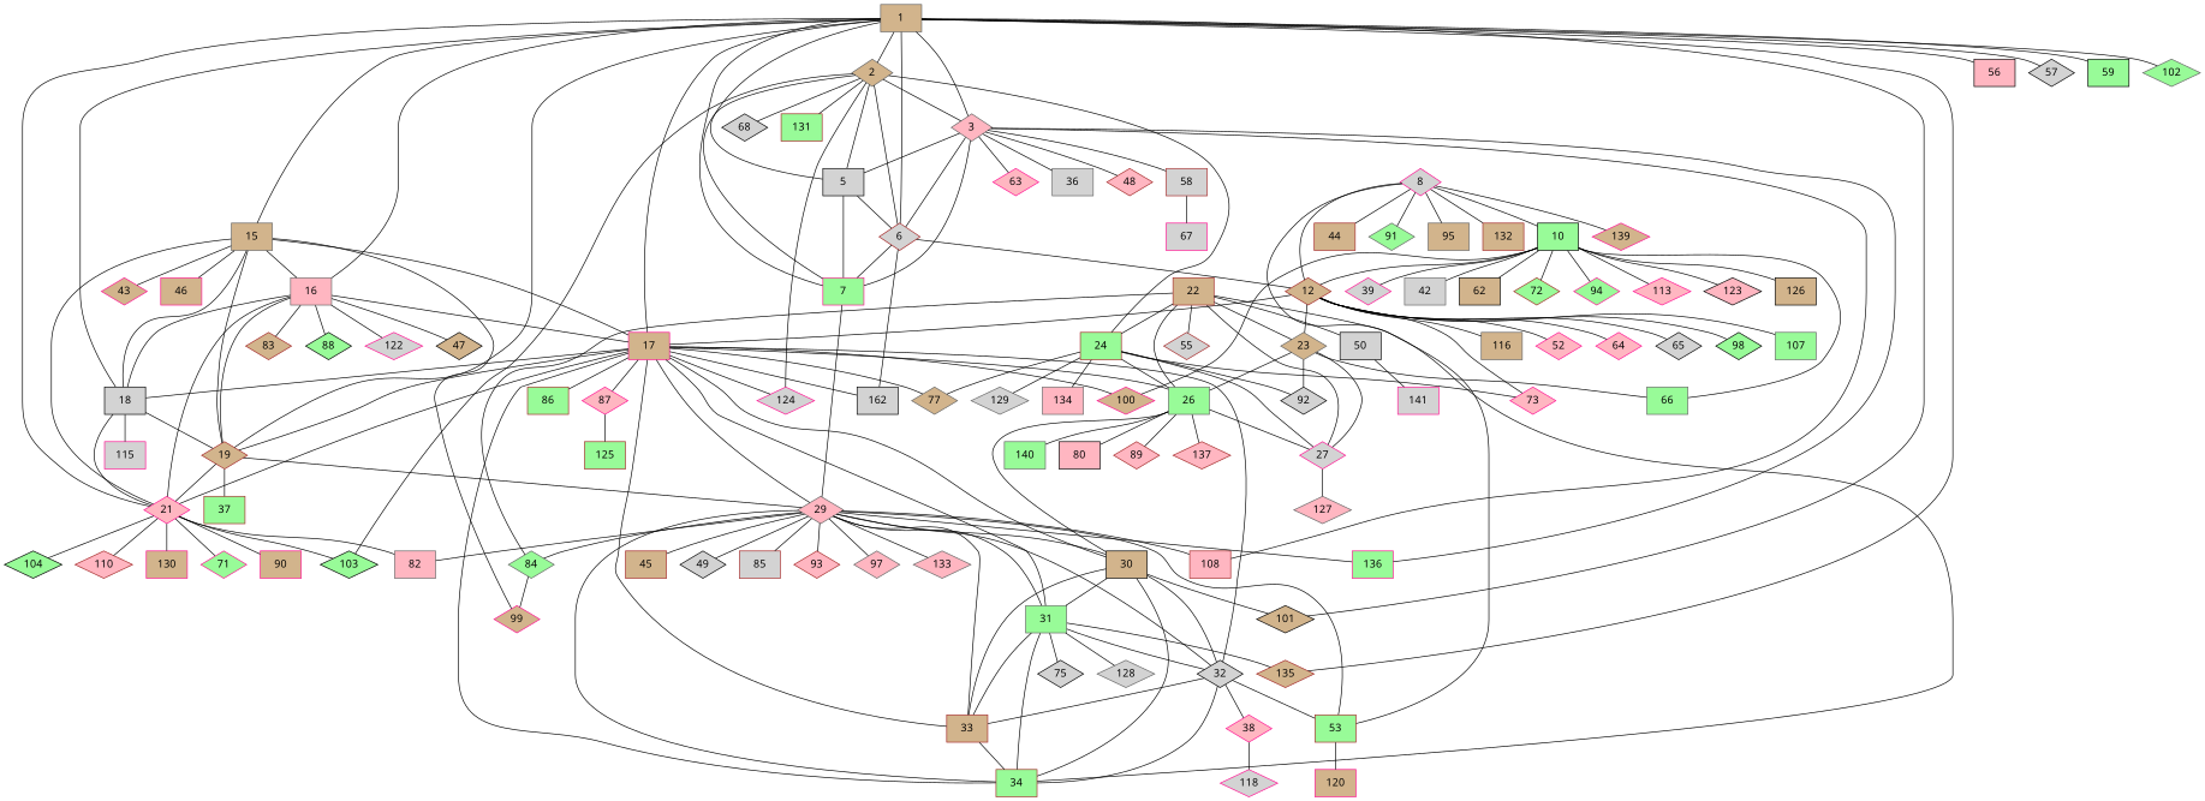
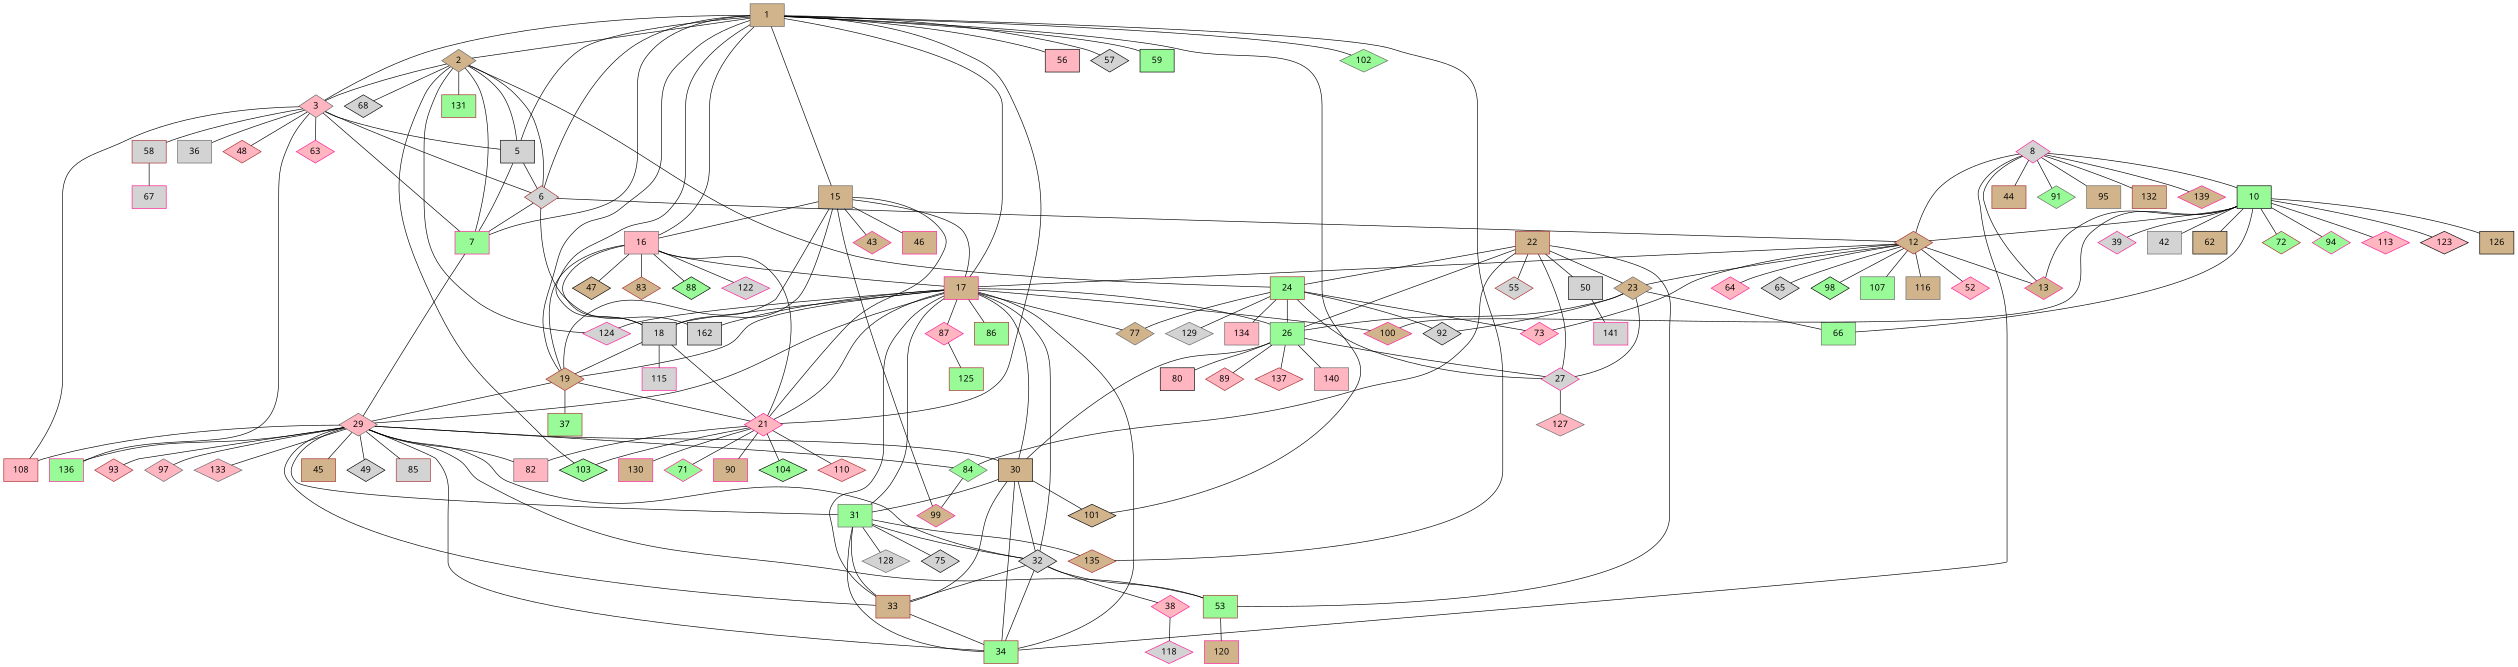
  graph {
    fontname="Noto Sans"
    node [color=deeppink fillcolor=tan fontname="Noto Sans" shape=diamond style=filled]
    edge [fontname="Noto Sans"]
    1 [color=gray40 shape=box super="+20"]
    2 [color=gray40 super="+81"]
    3 [color=gray40 fillcolor=lightpink super="+4"]
    5 [color=black fillcolor=lightgrey shape=box]
    6 [color=brown fillcolor=lightgrey]
    7 [fillcolor=palegreen shape=box super="+41"]
    15 [color=gray40 shape=box super="+119"]
    16 [color=gray40 fillcolor=lightpink shape=box super="+121"]
    17 [shape=box super="+35"]
    18 [color=black fillcolor=lightgrey shape=box super="+61"]
    19 [color=brown super="+69"]
    21 [fillcolor=lightpink super="+70"]
    56 [color=black fillcolor=lightpink shape=box]
    57 [color=black fillcolor=lightgrey]
    59 [color=black fillcolor=palegreen shape=box]
    101 [color=black]
    102 [color=gray40 fillcolor=palegreen]
    135 [color=brown]
    24 [color=brown fillcolor=palegreen shape=box super="+25"]
    68 [color=black fillcolor=lightgrey super="+74"]
    103 [color=black fillcolor=palegreen]
    124 [fillcolor=lightgrey]
    131 [color=brown fillcolor=palegreen shape=box]
    36 [color=gray40 fillcolor=lightgrey shape=box]
    48 [color=brown fillcolor=lightpink]
    58 [color=brown fillcolor=lightgrey shape=box super="+79"]
    63 [fillcolor=lightpink]
    108 [color=brown fillcolor=lightpink shape=box]
    136 [fillcolor=palegreen shape=box]
    12 [color=brown super="+14"]
    n31 [color=black fillcolor=lightgrey label=162 shape=box super="+138"]
    29 [color=gray40 fillcolor=lightpink super="+109"]
    43
    46 [shape=box]
    99
    47 [color=black super="+114"]
    83 [color=brown]
    88 [color=black fillcolor=palegreen]
    122 [fillcolor=lightgrey]
    34 [color=brown fillcolor=palegreen shape=box super="+77"]
    100
    26 [color=gray40 fillcolor=palegreen shape=box super="+60"]
    30 [color=black shape=box]
    31 [color=gray40 fillcolor=palegreen shape=box super="+51"]
    32 [color=black fillcolor=lightgrey super="+117"]
    33 [color=brown shape=box]
    n47 [color=gray40 label=77 super="+106"]
    86 [color=brown fillcolor=palegreen shape=box]
    87 [fillcolor=lightpink]
    115 [fillcolor=lightgrey shape=box]
    37 [color=brown fillcolor=palegreen shape=box]
    71 [fillcolor=palegreen]
    82 [color=gray40 fillcolor=lightpink shape=box]
    90 [shape=box]
    104 [color=black fillcolor=palegreen]
    110 [color=brown fillcolor=lightpink]
    130 [shape=box]
    73 [fillcolor=lightpink]
    27 [fillcolor=lightgrey super="+96"]
    92 [color=black fillcolor=lightgrey]
    129 [color=gray40 fillcolor=lightgrey]
    134 [color=gray40 fillcolor=lightpink shape=box]
    67 [fillcolor=lightgrey shape=box]
+   13
    23 [color=gray40 super="+28"]
    52 [fillcolor=lightpink]
    64 [fillcolor=lightpink]
    65 [color=black fillcolor=lightgrey]
    98 [color=black fillcolor=palegreen]
    107 [color=gray40 fillcolor=palegreen shape=box]
    116 [color=gray40 shape=box]
    53 [color=brown fillcolor=palegreen shape=box super="+78"]
    84 [color=gray40 fillcolor=palegreen]
    45 [color=brown shape=box]
    49 [color=black fillcolor=lightgrey]
    85 [color=brown fillcolor=lightgrey shape=box]
    93 [color=brown fillcolor=lightpink]
    97 [color=gray40 fillcolor=lightpink]
    133 [color=gray40 fillcolor=lightpink]
    8 [fillcolor=lightgrey super="+9"]
    10 [color=black fillcolor=palegreen shape=box super="+11"]
    44 [color=brown shape=box]
    91 [color=gray40 fillcolor=palegreen super="+105"]
    95 [color=gray40 shape=box]
    132 [color=brown shape=box]
    139
    39 [fillcolor=lightgrey]
    42 [color=gray40 fillcolor=lightgrey shape=box]
    62 [color=black shape=box]
    66 [color=gray40 fillcolor=palegreen shape=box super="+111"]
    72 [color=brown fillcolor=palegreen]
    94 [fillcolor=palegreen]
    113 [fillcolor=lightpink]
    123 [color=black fillcolor=lightpink]
    126 [color=black shape=box]
    80 [color=black fillcolor=lightpink shape=box]
    89 [color=brown fillcolor=lightpink]
    137 [color=brown fillcolor=lightpink]
-   140 [color=gray40 fillcolor=palegreen shape=box]
+   140 [color=gray40 fillcolor=lightpink shape=box]
    75 [color=black fillcolor=lightgrey]
    128 [color=gray40 fillcolor=lightgrey]
    38 [fillcolor=lightpink]
    125 [color=brown fillcolor=palegreen shape=box]
    22 [color=brown shape=box super="+40"]
    50 [color=black fillcolor=lightgrey shape=box]
    55 [color=brown fillcolor=lightgrey]
    127 [color=gray40 fillcolor=lightpink]
    141 [fillcolor=lightgrey shape=box]
    120 [shape=box]
    118 [fillcolor=lightgrey]
    1 -- 2
    1 -- 3 [weight=2]
    1 -- 5
    1 -- 6
    1 -- 7
    1 -- 15
    1 -- 16
    1 -- 17
    1 -- 18
    1 -- 19
    1 -- 21
    1 -- 56
    1 -- 57
    1 -- 59
    1 -- 101
    1 -- 102
    1 -- 135
    2 -- 3 [weight=2]
    2 -- 5
    2 -- 6
    2 -- 7
    2 -- 24
    2 -- 68
    2 -- 103
    2 -- 124
    2 -- 131
    3 -- 5 [weight=2]
    3 -- 6 [weight=2]
    3 -- 7 [weight=2]
    3 -- 36
    3 -- 48
    3 -- 58
    3 -- 63
    3 -- 108
    3 -- 136
    5 -- 6
    5 -- 7
    6 -- 7
    6 -- 12
    6 -- n31
    7 -- 29
    15 -- 16
    15 -- 17
    15 -- 18
    15 -- 19
    15 -- 21
    15 -- 43
    15 -- 46
    15 -- 99
    16 -- 17
    16 -- 18
    16 -- 19
    16 -- 21
    16 -- 47
    16 -- 83
    16 -- 88
    16 -- 122
    17 -- 18
    17 -- 19
    17 -- 21
    17 -- 124
    17 -- n31
    17 -- 29
    17 -- 34
    17 -- 100
    17 -- 26
    17 -- 30
    17 -- 31
    17 -- 32
    17 -- 33
    17 -- n47
    17 -- 86
    17 -- 87
    18 -- 19
    18 -- 21
    18 -- 115
    19 -- 21
    19 -- 29
    19 -- 37
    21 -- 103
    21 -- 71
    21 -- 82
    21 -- 90
    21 -- 104
    21 -- 110
    21 -- 130
    24 -- 26 [weight=2]
    24 -- n47
    24 -- 73
    24 -- 27 [weight=2]
    24 -- 92
    24 -- 129
    24 -- 134
    58 -- 67
    12 -- 17
    12 -- 73
+   12 -- 13 [weight=2]
    12 -- 23
    12 -- 52
    12 -- 64
    12 -- 65
    12 -- 98
    12 -- 107
    12 -- 116
    29 -- 108
    29 -- 136
    29 -- 34
    29 -- 30
    29 -- 31
    29 -- 32
    29 -- 33
    29 -- 82
    29 -- 53
    29 -- 84
    29 -- 45
    29 -- 49
    29 -- 85
    29 -- 93
    29 -- 97
    29 -- 133
    26 -- 30
    26 -- 27
    26 -- 80
    26 -- 89
    26 -- 137
    26 -- 140
    30 -- 101
    30 -- 34
    30 -- 31
    30 -- 32
    30 -- 33
    31 -- 135
    31 -- 34
    31 -- 32
    31 -- 33
    31 -- 75
    31 -- 128
    32 -- 34
    32 -- 33
    32 -- 53
    32 -- 38
    33 -- 34
    87 -- 125
    27 -- 127
    23 -- 26 [weight=2]
    23 -- 27 [weight=2]
    23 -- 92 [weight=4]
    23 -- 66
    53 -- 120
    84 -- 99
    8 -- 12 [weight=4]
    8 -- 34
+   8 -- 13 [weight=2]
    8 -- 10 [weight=4]
    8 -- 44
    8 -- 91
    8 -- 95
    8 -- 132
    8 -- 139
    10 -- 12 [weight=4]
    10 -- 100
+   10 -- 13 [weight=2]
    10 -- 39
    10 -- 42
    10 -- 62
    10 -- 66
    10 -- 72
    10 -- 94
    10 -- 113
    10 -- 123
    10 -- 126
    38 -- 118
    22 -- 24 [weight=2]
    22 -- 26
    22 -- 27
    22 -- 23 [weight=2]
    22 -- 53
    22 -- 84
    22 -- 50
    22 -- 55
    50 -- 141
  }
